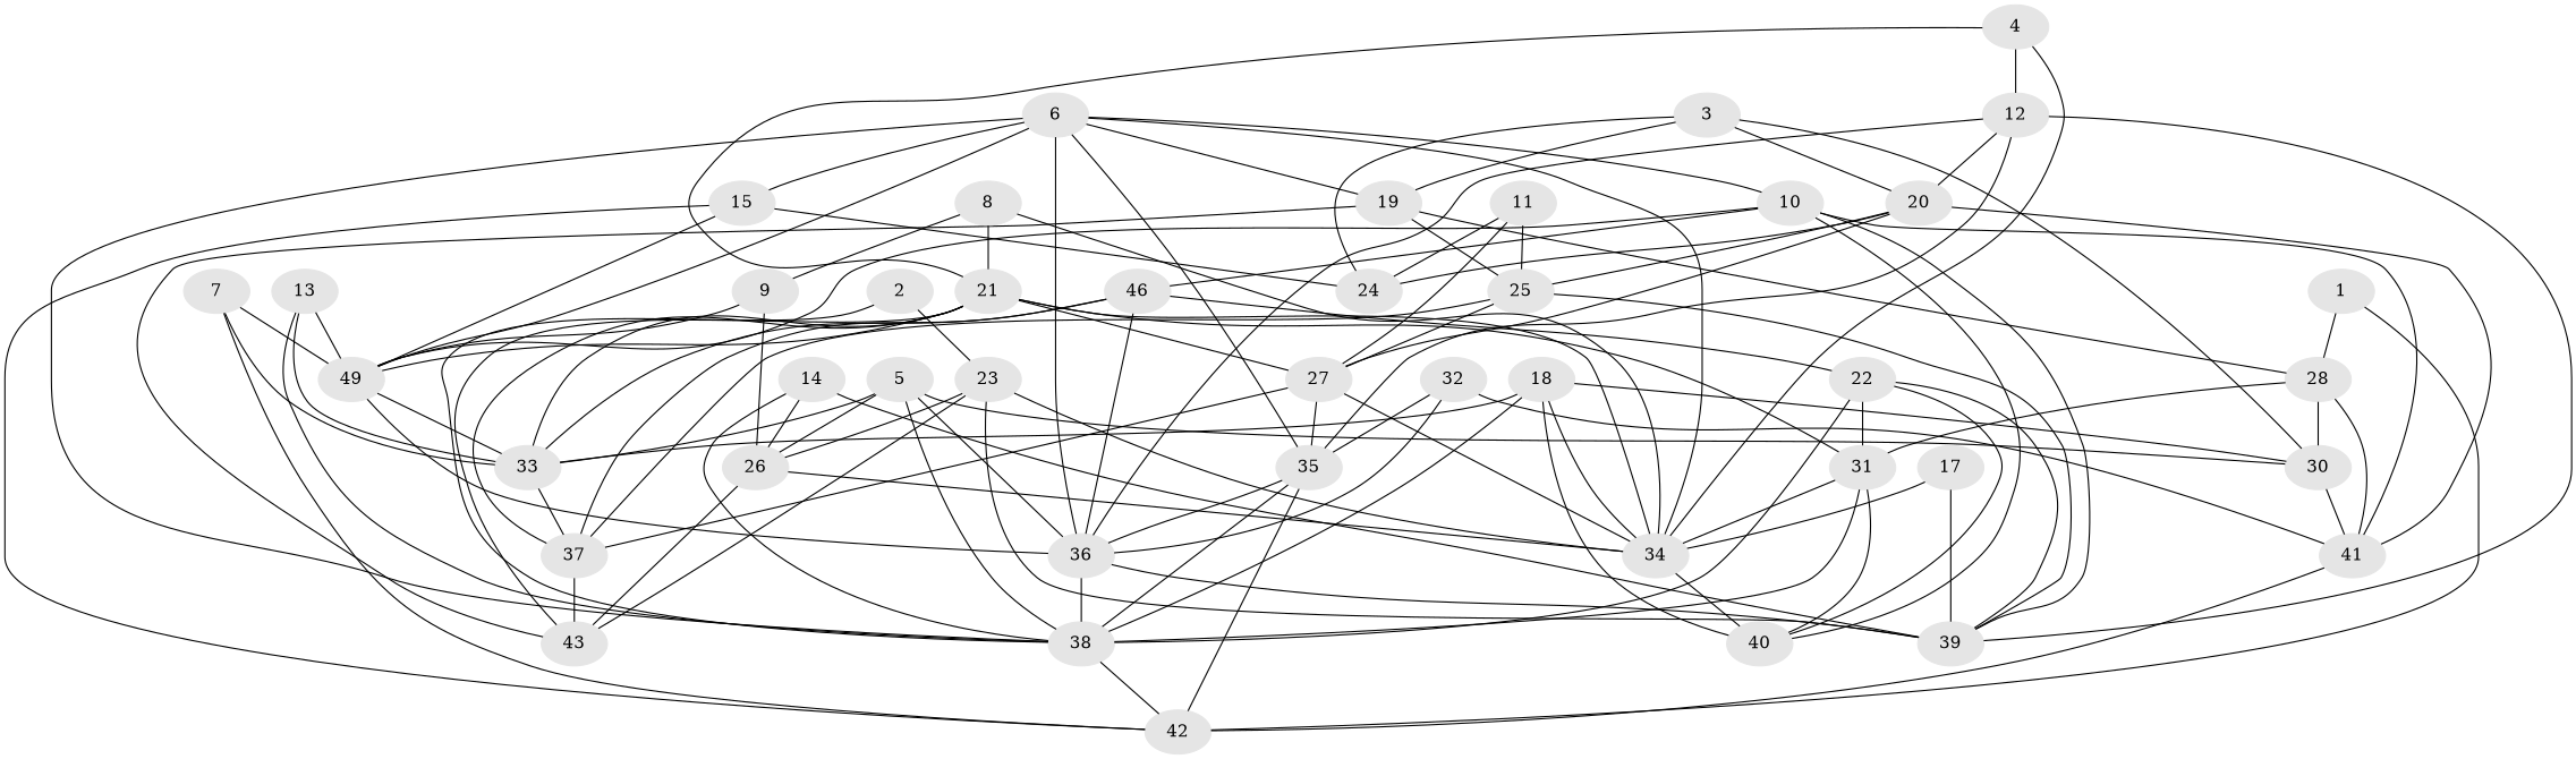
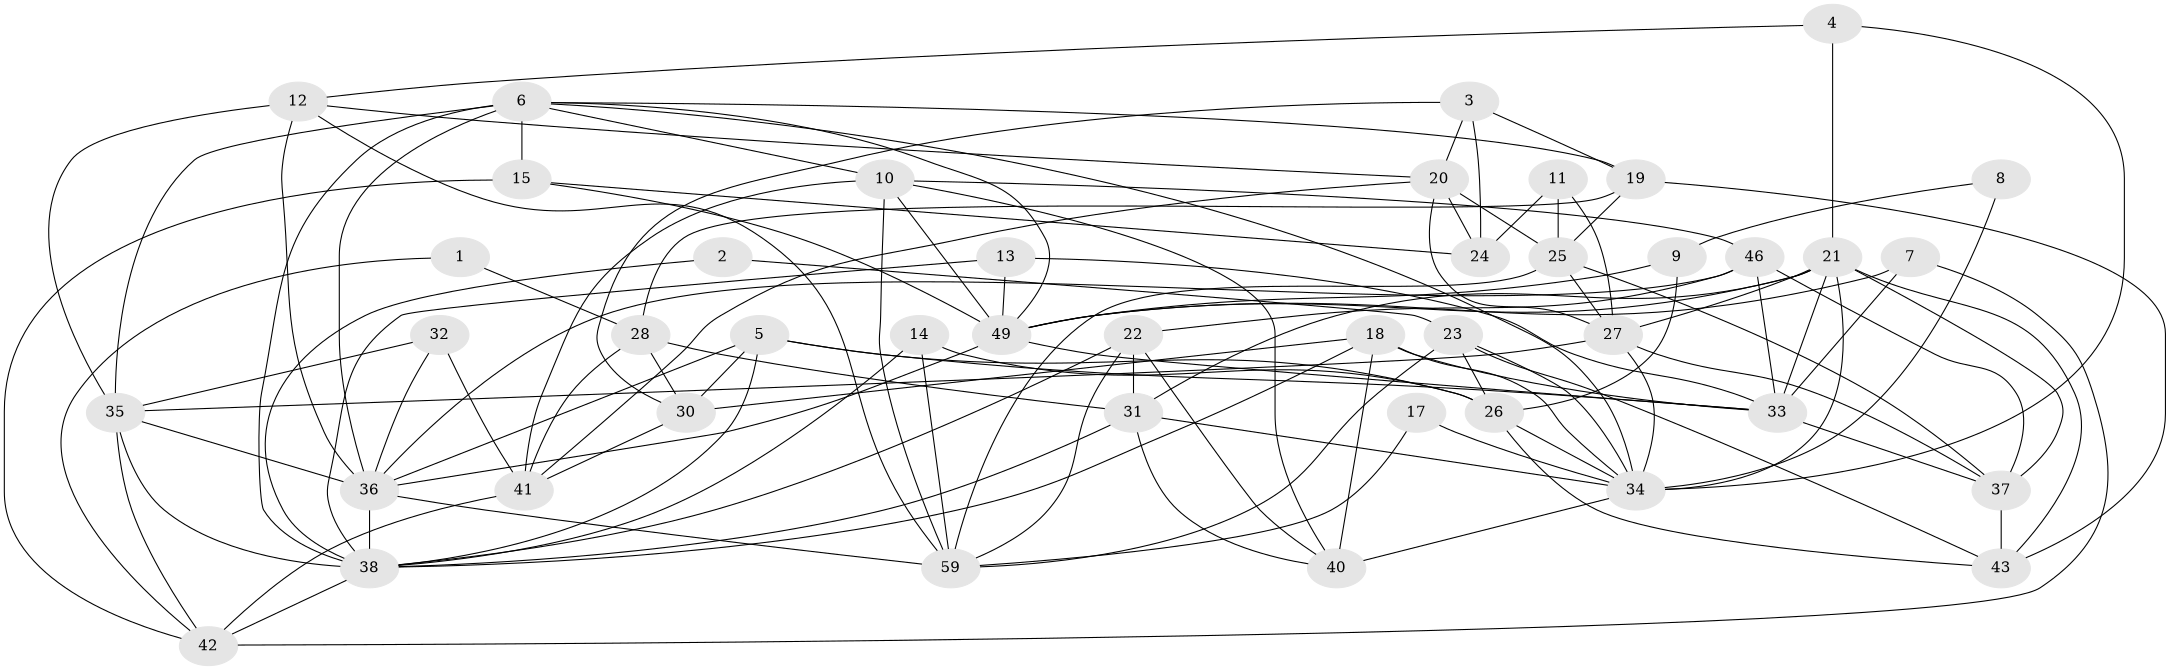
  graph {
    node [color=gray90 style=filled]
    edge [weight=1.0]
    1
    28
    42
    30
    41
    31
    2
    23
    38
    34
    26
-   39
+   39 [label=59]
    43
    3
    19
    20
    24
    25
    27
    4
    12
    21
    36
    35
    33
    n26 [label=49]
    37
    40
    5
    14
    6
    10
    15
    n34 [label=46]
    7
    8
    9
    22
    11
    13
    17
    18
    32
    1 -- 28
    1 -- 42
    28 -- 30
    28 -- 41
    28 -- 31
    30 -- 41
    41 -- 42
    31 -- 38
    31 -- 34
    31 -- 40
    2 -- 23
    2 -- 38
    23 -- 34
    23 -- 26
    23 -- 39
    23 -- 43
    38 -- 42
    34 -- 40
    26 -- 34
    26 -- 43
    3 -- 30
    3 -- 19
    3 -- 20
    3 -- 24
    19 -- 28
    19 -- 43
    19 -- 25
    20 -- 41
    20 -- 24
    20 -- 25
    20 -- 27
    25 -- 39
    25 -- 27
    25 -- 37
    27 -- 34
    27 -- 35
    27 -- 37
    4 -- 34
    4 -- 12
    4 -- 21
    12 -- 39
    12 -- 20
    12 -- 36
    12 -- 35
    21 -- 31
    21 -- 34 [weight=2.0]
    21 -- 43
    21 -- 27
    21 -- 33
    21 -- n26
    21 -- 37
    36 -- 38 [weight=2.0]
    36 -- 39 [weight=2.0]
    35 -- 42
    35 -- 38 [weight=2.0]
    35 -- 36
    33 -- 37
    n26 -- 36
    n26 -- 33
    37 -- 43
    5 -- 30
    5 -- 38
    5 -- 26
    5 -- 36
    5 -- 33
    14 -- 38
    14 -- 26
    14 -- 39
    6 -- 38
    6 -- 34 [weight=2.0]
    6 -- 19
    6 -- 36 [weight=3.0]
    6 -- 35
    6 -- n26
    6 -- 10
    6 -- 15 [weight=2.0]
    10 -- 41
    10 -- 39
    10 -- n26
    10 -- 40
    10 -- n34
    15 -- 42
    15 -- 24
    15 -- n26
    n34 -- 36
    n34 -- 33
    n34 -- 37
    n34 -- 22
    7 -- 42
    7 -- 33
    7 -- n26
    8 -- 34 [weight=2.0]
-   8 -- 21
    8 -- 9
    9 -- 26
    9 -- n26
    22 -- 31
    22 -- 38
    22 -- 39
    22 -- 40
    11 -- 24
    11 -- 25
    11 -- 27
    13 -- 38
    13 -- 33
    13 -- n26
    17 -- 34
    17 -- 39
    18 -- 30
    18 -- 38
    18 -- 34
    18 -- 33
    18 -- 40 [weight=2.0]
    32 -- 41
    32 -- 36
    32 -- 35
  }
